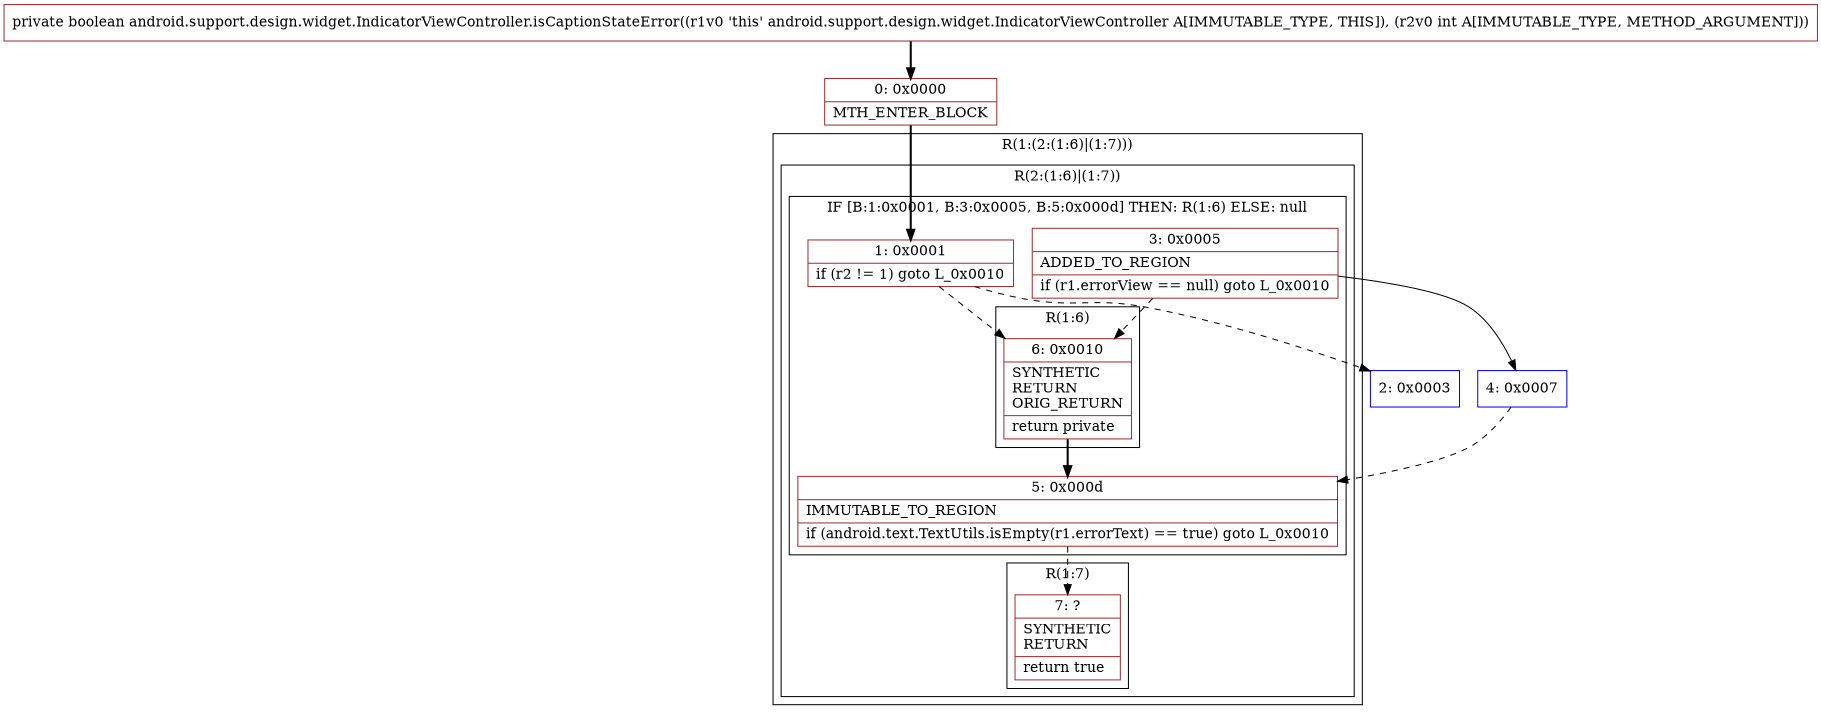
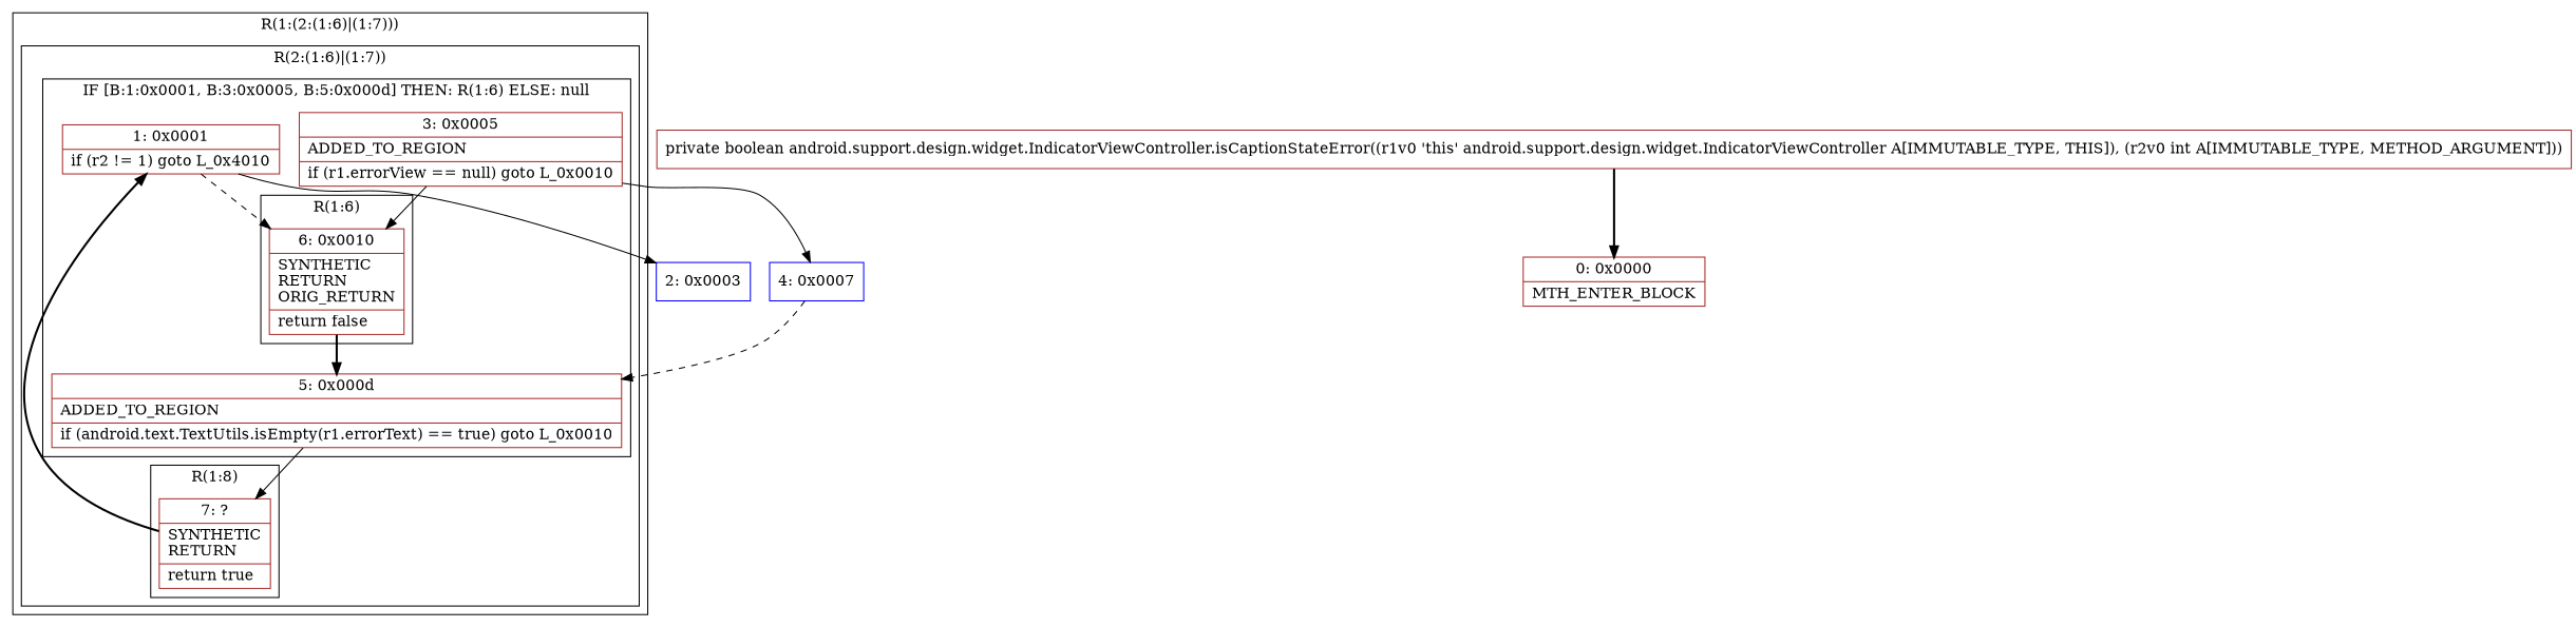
  digraph {
    node [color=brown shape=record]
    edge [style=bold]
-   n1 [label="{6\:\ 0x0010|SYNTHETIC\lRETURN\lORIG_RETURN\l|return private\l}"]
-   n2 [label="{1\:\ 0x0001|if (r2 != 1) goto L_0x0010\l}"]
+   n1 [label="{6\:\ 0x0010|SYNTHETIC\lRETURN\lORIG_RETURN\l|return false\l}"]
+   n2 [label="{1\:\ 0x0001|if (r2 != 1) goto L_0x4010\l}"]
    n3 [label="{3\:\ 0x0005|ADDED_TO_REGION\l|if (r1.errorView == null) goto L_0x0010\l}"]
-   n4 [label="{5\:\ 0x000d|IMMUTABLE_TO_REGION\l|if (android.text.TextUtils.isEmpty(r1.errorText) == true) goto L_0x0010\l}"]
+   n4 [label="{5\:\ 0x000d|ADDED_TO_REGION\l|if (android.text.TextUtils.isEmpty(r1.errorText) == true) goto L_0x0010\l}"]
    n5 [label="{7\:\ ?|SYNTHETIC\lRETURN\l|return true\l}"]
    n6 [color=blue label="{2\:\ 0x0003}"]
    n7 [color=blue label="{4\:\ 0x0007}"]
    n8 [label="{0\:\ 0x0000|MTH_ENTER_BLOCK\l}"]
    n9 [label="{private boolean android.support.design.widget.IndicatorViewController.isCaptionStateError((r1v0 'this' android.support.design.widget.IndicatorViewController A[IMMUTABLE_TYPE, THIS]), (r2v0 int A[IMMUTABLE_TYPE, METHOD_ARGUMENT])) }"]
    subgraph cluster_1 {
      label="R(1:(2:(1:6)|(1:7)))"
      subgraph cluster_2 {
        label="R(2:(1:6)|(1:7))"
        subgraph cluster_3 {
          label="IF [B:1:0x0001, B:3:0x0005, B:5:0x000d] THEN: R(1:6) ELSE: null"
          n2
          n3
          n4
          subgraph cluster_4 {
            label="R(1:6)"
            n1
          }
        }
        subgraph cluster_5 {
-         label="R(1:7)"
+         label="R(1:8)"
          n5
        }
      }
    }
    n1 -> n4
    n2 -> n1 [style=dashed]
-   n2 -> n6 [style=dashed]
-   n3 -> n1 [style=dashed]
+   n2 -> n6 [style=solid]
+   n3 -> n1 [style=solid]
    n3 -> n7 [style=solid]
-   n4 -> n5 [style=dashed]
+   n4 -> n5 [style=solid]
    n7 -> n4 [style=dashed]
-   n8 -> n2
+   n5 -> n2
    n9 -> n8
  }
